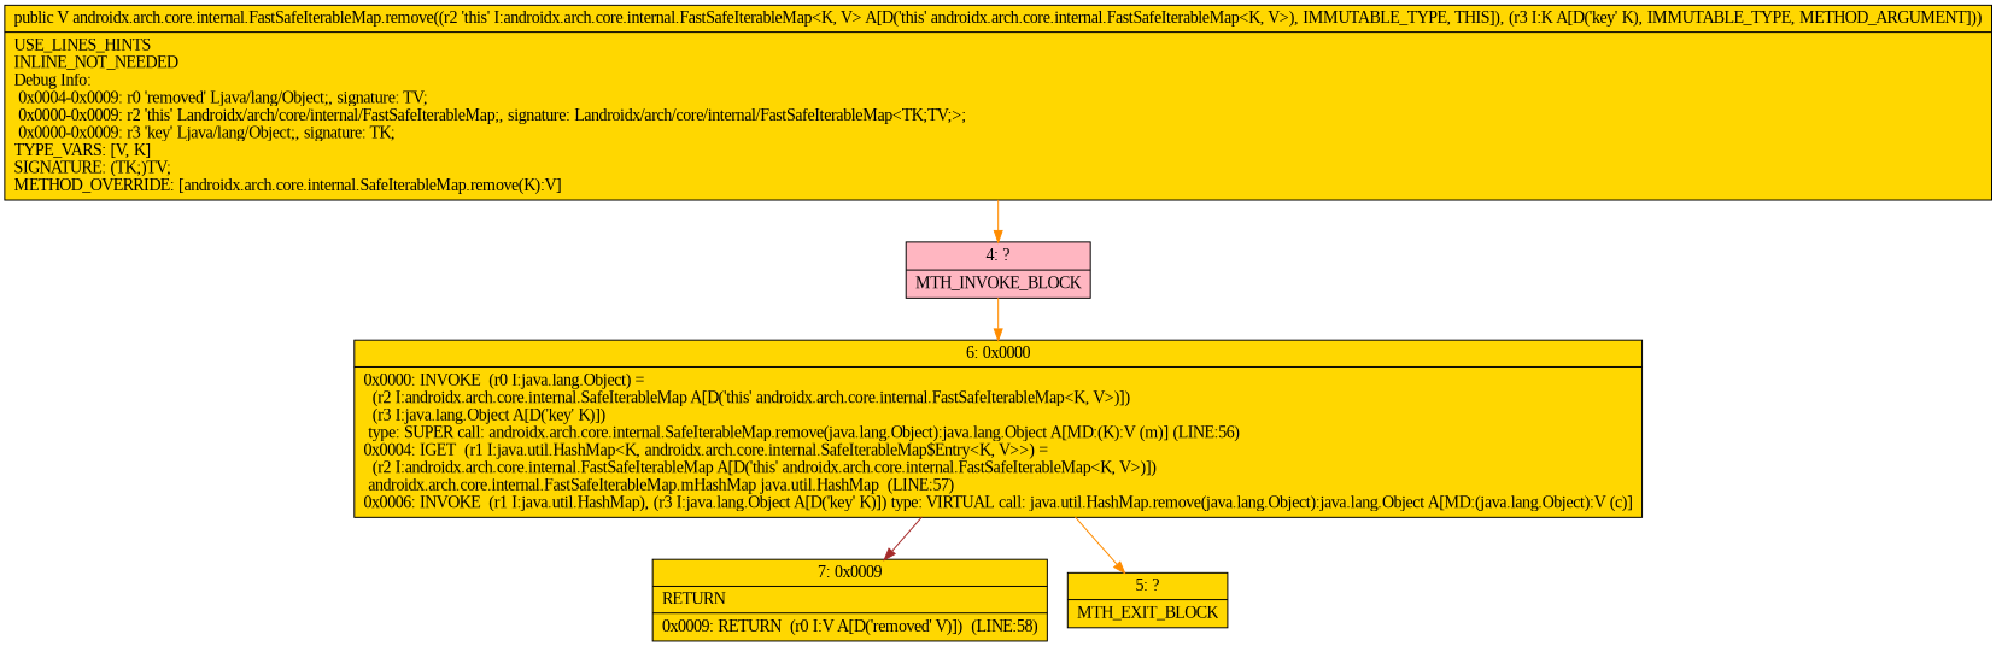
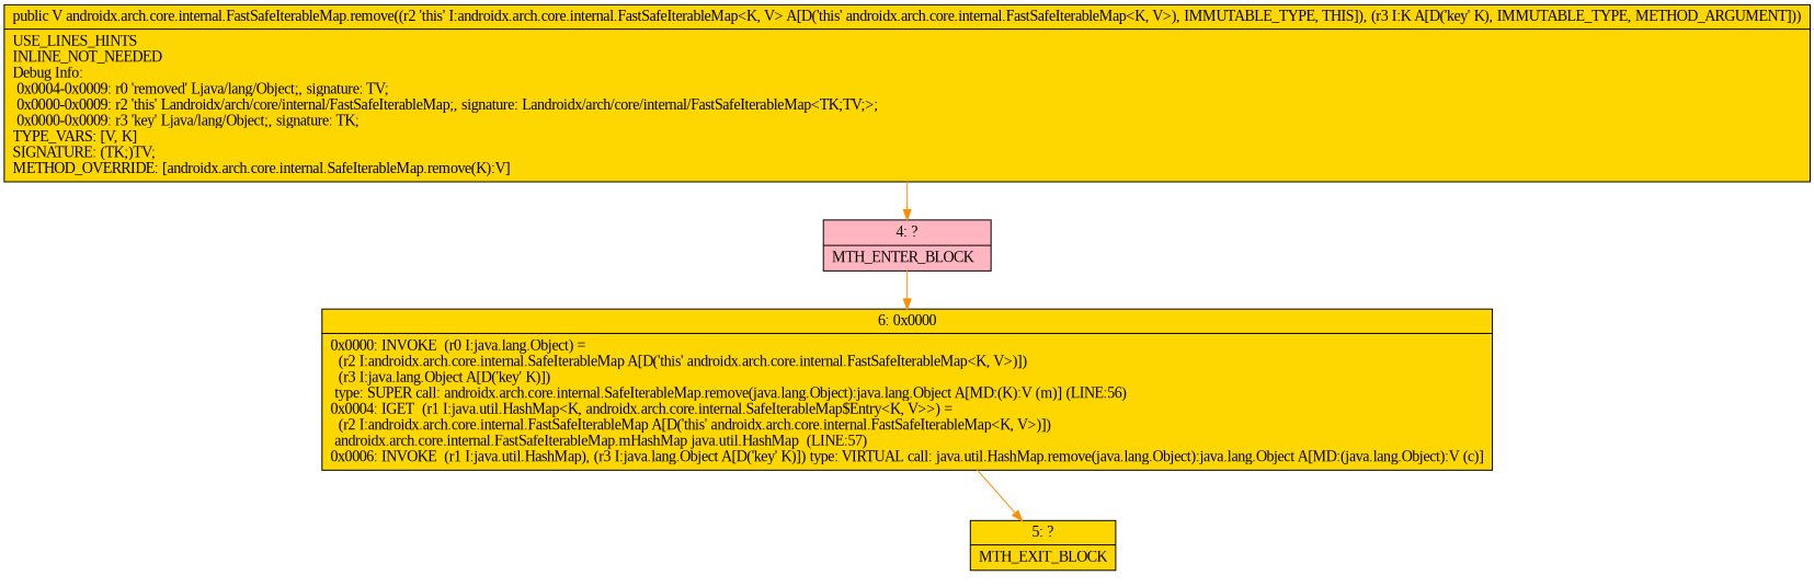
  digraph {
    fontname="Liberation Serif"
    node [fillcolor=gold fontname="Liberation Serif" shape=record style=filled]
    edge [color=darkorange fontname="Liberation Serif"]
-   n1 [fillcolor=lightpink label="{4\:\ ?|MTH_INVOKE_BLOCK\l}"]
+   n1 [fillcolor=lightpink label="{4\:\ ?|MTH_ENTER_BLOCK\l}"]
    n2 [label="{6\:\ 0x0000|0x0000: INVOKE  (r0 I:java.lang.Object) = \l  (r2 I:androidx.arch.core.internal.SafeIterableMap A[D('this' androidx.arch.core.internal.FastSafeIterableMap\<K, V\>)])\l  (r3 I:java.lang.Object A[D('key' K)])\l type: SUPER call: androidx.arch.core.internal.SafeIterableMap.remove(java.lang.Object):java.lang.Object A[MD:(K):V (m)] (LINE:56)\l0x0004: IGET  (r1 I:java.util.HashMap\<K, androidx.arch.core.internal.SafeIterableMap$Entry\<K, V\>\>) = \l  (r2 I:androidx.arch.core.internal.FastSafeIterableMap A[D('this' androidx.arch.core.internal.FastSafeIterableMap\<K, V\>)])\l androidx.arch.core.internal.FastSafeIterableMap.mHashMap java.util.HashMap  (LINE:57)\l0x0006: INVOKE  (r1 I:java.util.HashMap), (r3 I:java.lang.Object A[D('key' K)]) type: VIRTUAL call: java.util.HashMap.remove(java.lang.Object):java.lang.Object A[MD:(java.lang.Object):V (c)]\l}"]
-   n3 [label="{7\:\ 0x0009|RETURN\l|0x0009: RETURN  (r0 I:V A[D('removed' V)])  (LINE:58)\l}"]
    n4 [label="{5\:\ ?|MTH_EXIT_BLOCK\l}"]
    n5 [label="{public V androidx.arch.core.internal.FastSafeIterableMap.remove((r2 'this' I:androidx.arch.core.internal.FastSafeIterableMap\<K, V\> A[D('this' androidx.arch.core.internal.FastSafeIterableMap\<K, V\>), IMMUTABLE_TYPE, THIS]), (r3 I:K A[D('key' K), IMMUTABLE_TYPE, METHOD_ARGUMENT]))  | USE_LINES_HINTS\lINLINE_NOT_NEEDED\lDebug Info:\l  0x0004\-0x0009: r0 'removed' Ljava\/lang\/Object;, signature: TV;\l  0x0000\-0x0009: r2 'this' Landroidx\/arch\/core\/internal\/FastSafeIterableMap;, signature: Landroidx\/arch\/core\/internal\/FastSafeIterableMap\<TK;TV;\>;\l  0x0000\-0x0009: r3 'key' Ljava\/lang\/Object;, signature: TK;\lTYPE_VARS: [V, K]\lSIGNATURE: (TK;)TV;\lMETHOD_OVERRIDE: [androidx.arch.core.internal.SafeIterableMap.remove(K):V]\l}"]
    n1 -> n2
-   n2 -> n3 [color=brown]
    n2 -> n4
    n5 -> n1
  }
